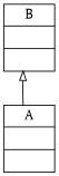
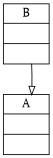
  digraph {
    rankdir=BT
    fontname="PT Serif"
    node [shape=record fontname="PT Serif"]
    n1 [label="{A|\l|}"]
    n2 [label="{B|\l|}"]
-   n1 -> n2 [arrowhead=empty arrowtail=none fontname="PT Serif"]
+   n2 -> n1 [arrowhead=empty arrowtail=none fontname="PT Serif"]
  }
